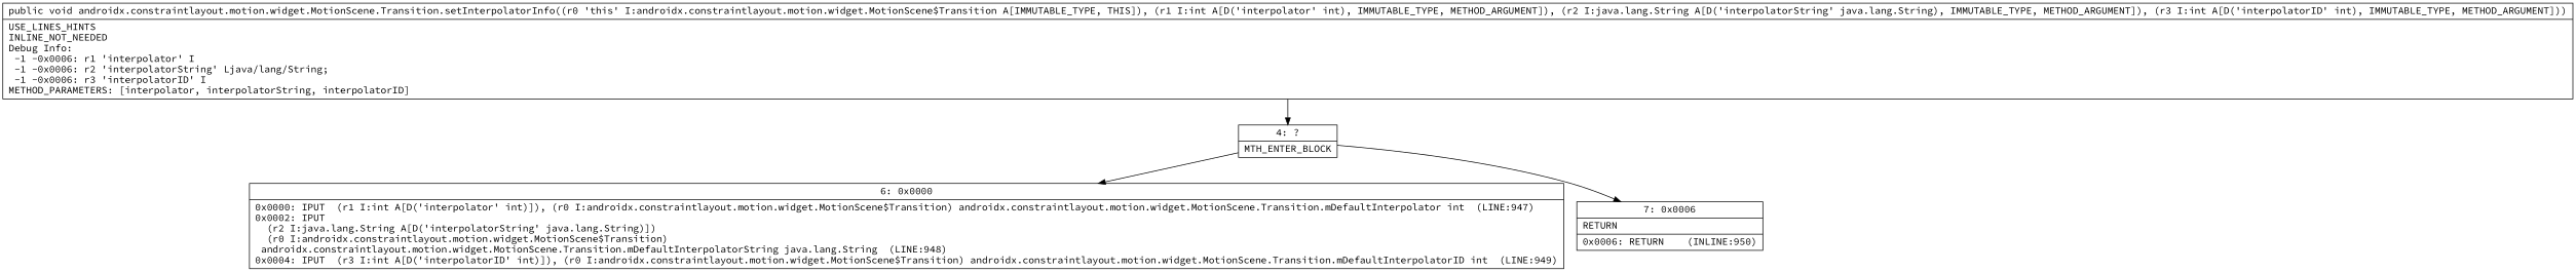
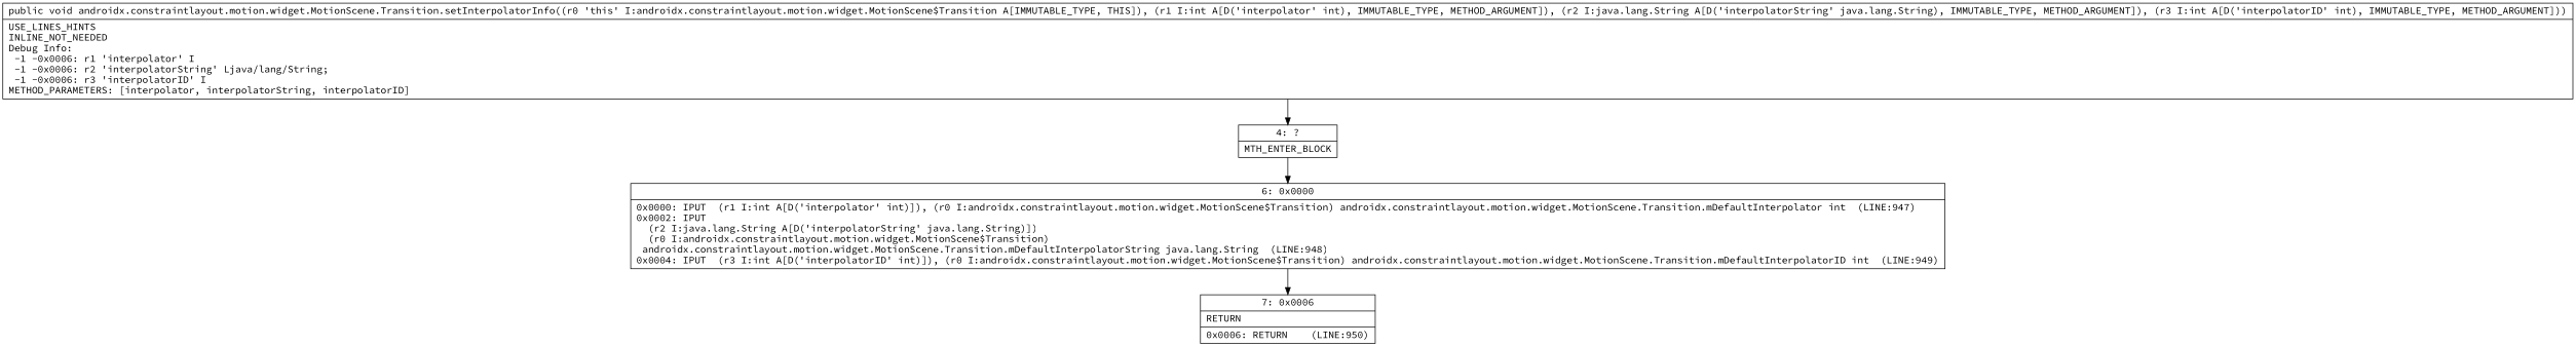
  digraph {
    fontname="Source Code Pro"
    node [fontname="Source Code Pro" shape=record]
    edge [fontname="Source Code Pro"]
    n1 [label="{4\:\ ?|MTH_ENTER_BLOCK\l}"]
    n2 [label="{6\:\ 0x0000|0x0000: IPUT  (r1 I:int A[D('interpolator' int)]), (r0 I:androidx.constraintlayout.motion.widget.MotionScene$Transition) androidx.constraintlayout.motion.widget.MotionScene.Transition.mDefaultInterpolator int  (LINE:947)\l0x0002: IPUT  \l  (r2 I:java.lang.String A[D('interpolatorString' java.lang.String)])\l  (r0 I:androidx.constraintlayout.motion.widget.MotionScene$Transition)\l androidx.constraintlayout.motion.widget.MotionScene.Transition.mDefaultInterpolatorString java.lang.String  (LINE:948)\l0x0004: IPUT  (r3 I:int A[D('interpolatorID' int)]), (r0 I:androidx.constraintlayout.motion.widget.MotionScene$Transition) androidx.constraintlayout.motion.widget.MotionScene.Transition.mDefaultInterpolatorID int  (LINE:949)\l}"]
-   n3 [label="{7\:\ 0x0006|RETURN\l|0x0006: RETURN    (INLINE:950)\l}"]
+   n3 [label="{7\:\ 0x0006|RETURN\l|0x0006: RETURN    (LINE:950)\l}"]
    n4 [label="{public void androidx.constraintlayout.motion.widget.MotionScene.Transition.setInterpolatorInfo((r0 'this' I:androidx.constraintlayout.motion.widget.MotionScene$Transition A[IMMUTABLE_TYPE, THIS]), (r1 I:int A[D('interpolator' int), IMMUTABLE_TYPE, METHOD_ARGUMENT]), (r2 I:java.lang.String A[D('interpolatorString' java.lang.String), IMMUTABLE_TYPE, METHOD_ARGUMENT]), (r3 I:int A[D('interpolatorID' int), IMMUTABLE_TYPE, METHOD_ARGUMENT]))  | USE_LINES_HINTS\lINLINE_NOT_NEEDED\lDebug Info:\l  \-1 \-0x0006: r1 'interpolator' I\l  \-1 \-0x0006: r2 'interpolatorString' Ljava\/lang\/String;\l  \-1 \-0x0006: r3 'interpolatorID' I\lMETHOD_PARAMETERS: [interpolator, interpolatorString, interpolatorID]\l}"]
    n1 -> n2
-   n1 -> n3
+   n2 -> n3
    n4 -> n1
  }
